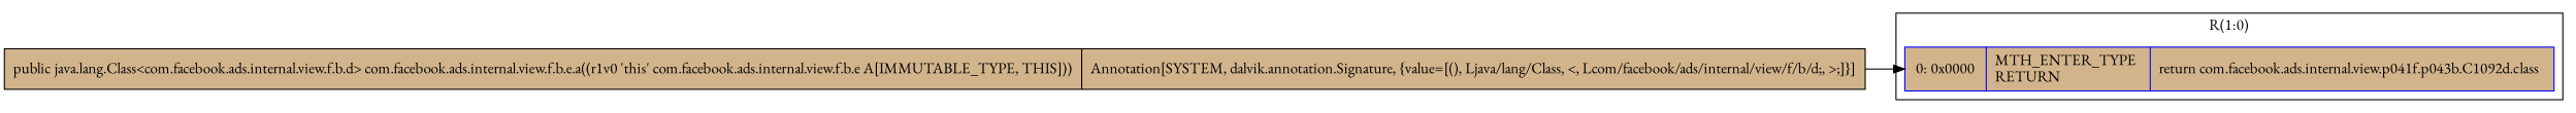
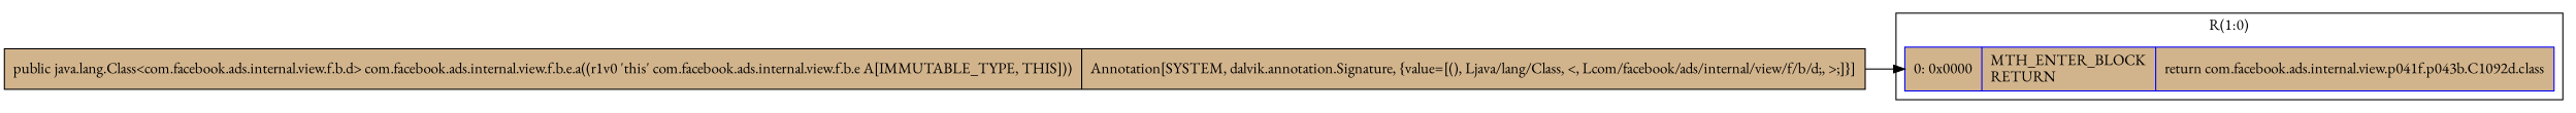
  digraph {
    rankdir=LR
    fontname="EB Garamond"
    node [shape=record style=filled fillcolor=tan fontname="EB Garamond"]
-   n1 [color=blue label="{0\:\ 0x0000|MTH_ENTER_TYPE\lRETURN\l|return com.facebook.ads.internal.view.p041f.p043b.C1092d.class\l}"]
+   n1 [color=blue label="{0\:\ 0x0000|MTH_ENTER_BLOCK\lRETURN\l|return com.facebook.ads.internal.view.p041f.p043b.C1092d.class\l}"]
    n2 [label="{public java.lang.Class\<com.facebook.ads.internal.view.f.b.d\> com.facebook.ads.internal.view.f.b.e.a((r1v0 'this' com.facebook.ads.internal.view.f.b.e A[IMMUTABLE_TYPE, THIS]))  | Annotation[SYSTEM, dalvik.annotation.Signature, \{value=[(), Ljava\/lang\/Class, \<, Lcom\/facebook\/ads\/internal\/view\/f\/b\/d;, \>;]\}]\l}"]
    subgraph cluster_1 {
      label="R(1:0)"
      n1
    }
    n2 -> n1 [fontname="EB Garamond"]
  }
